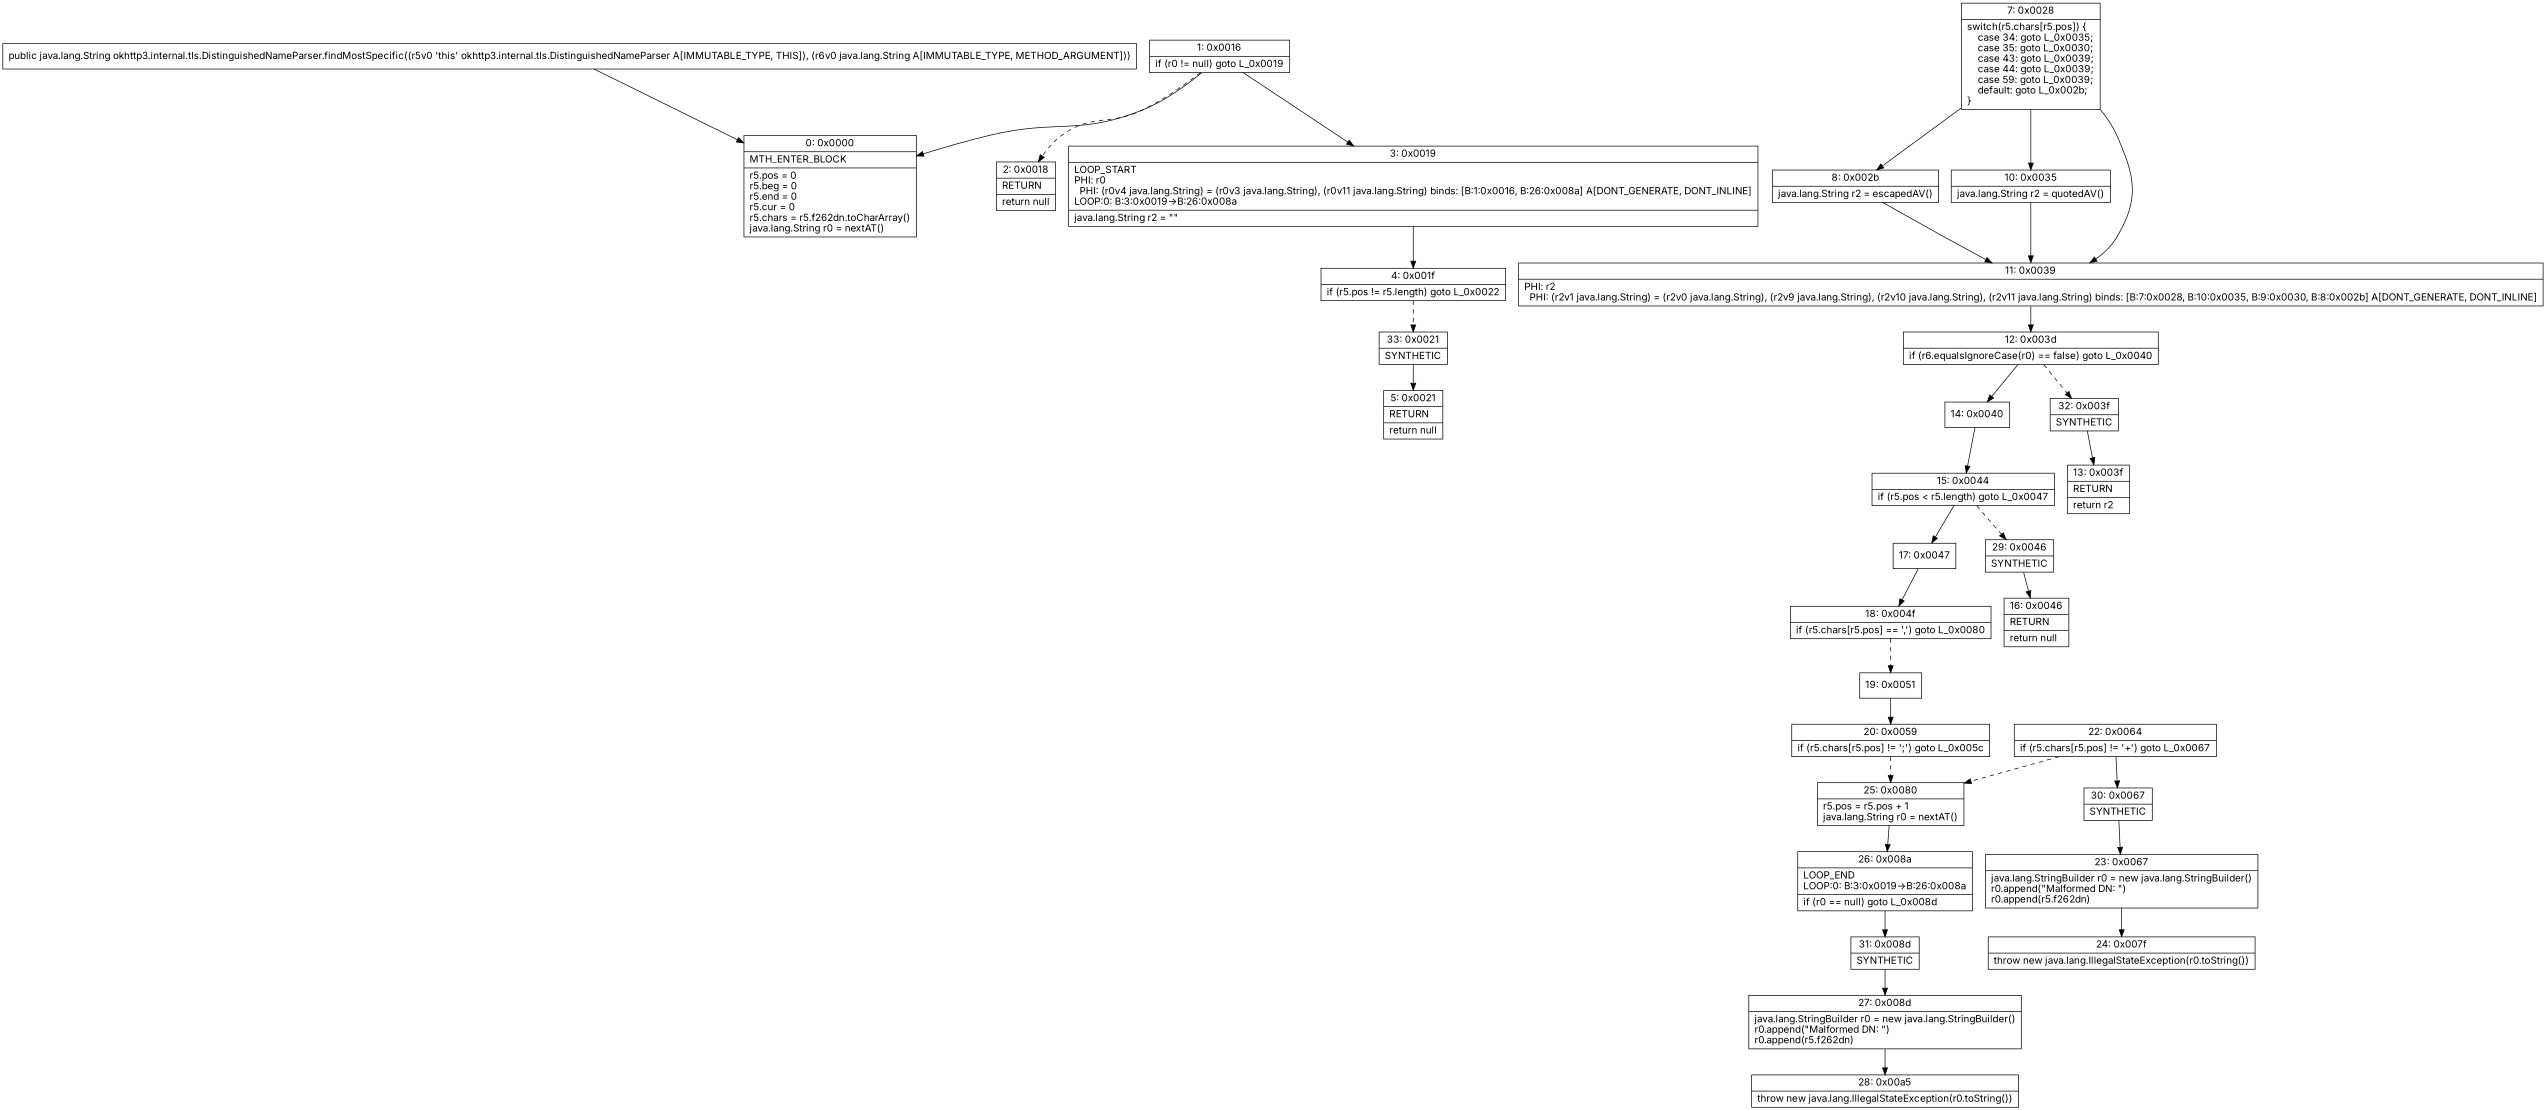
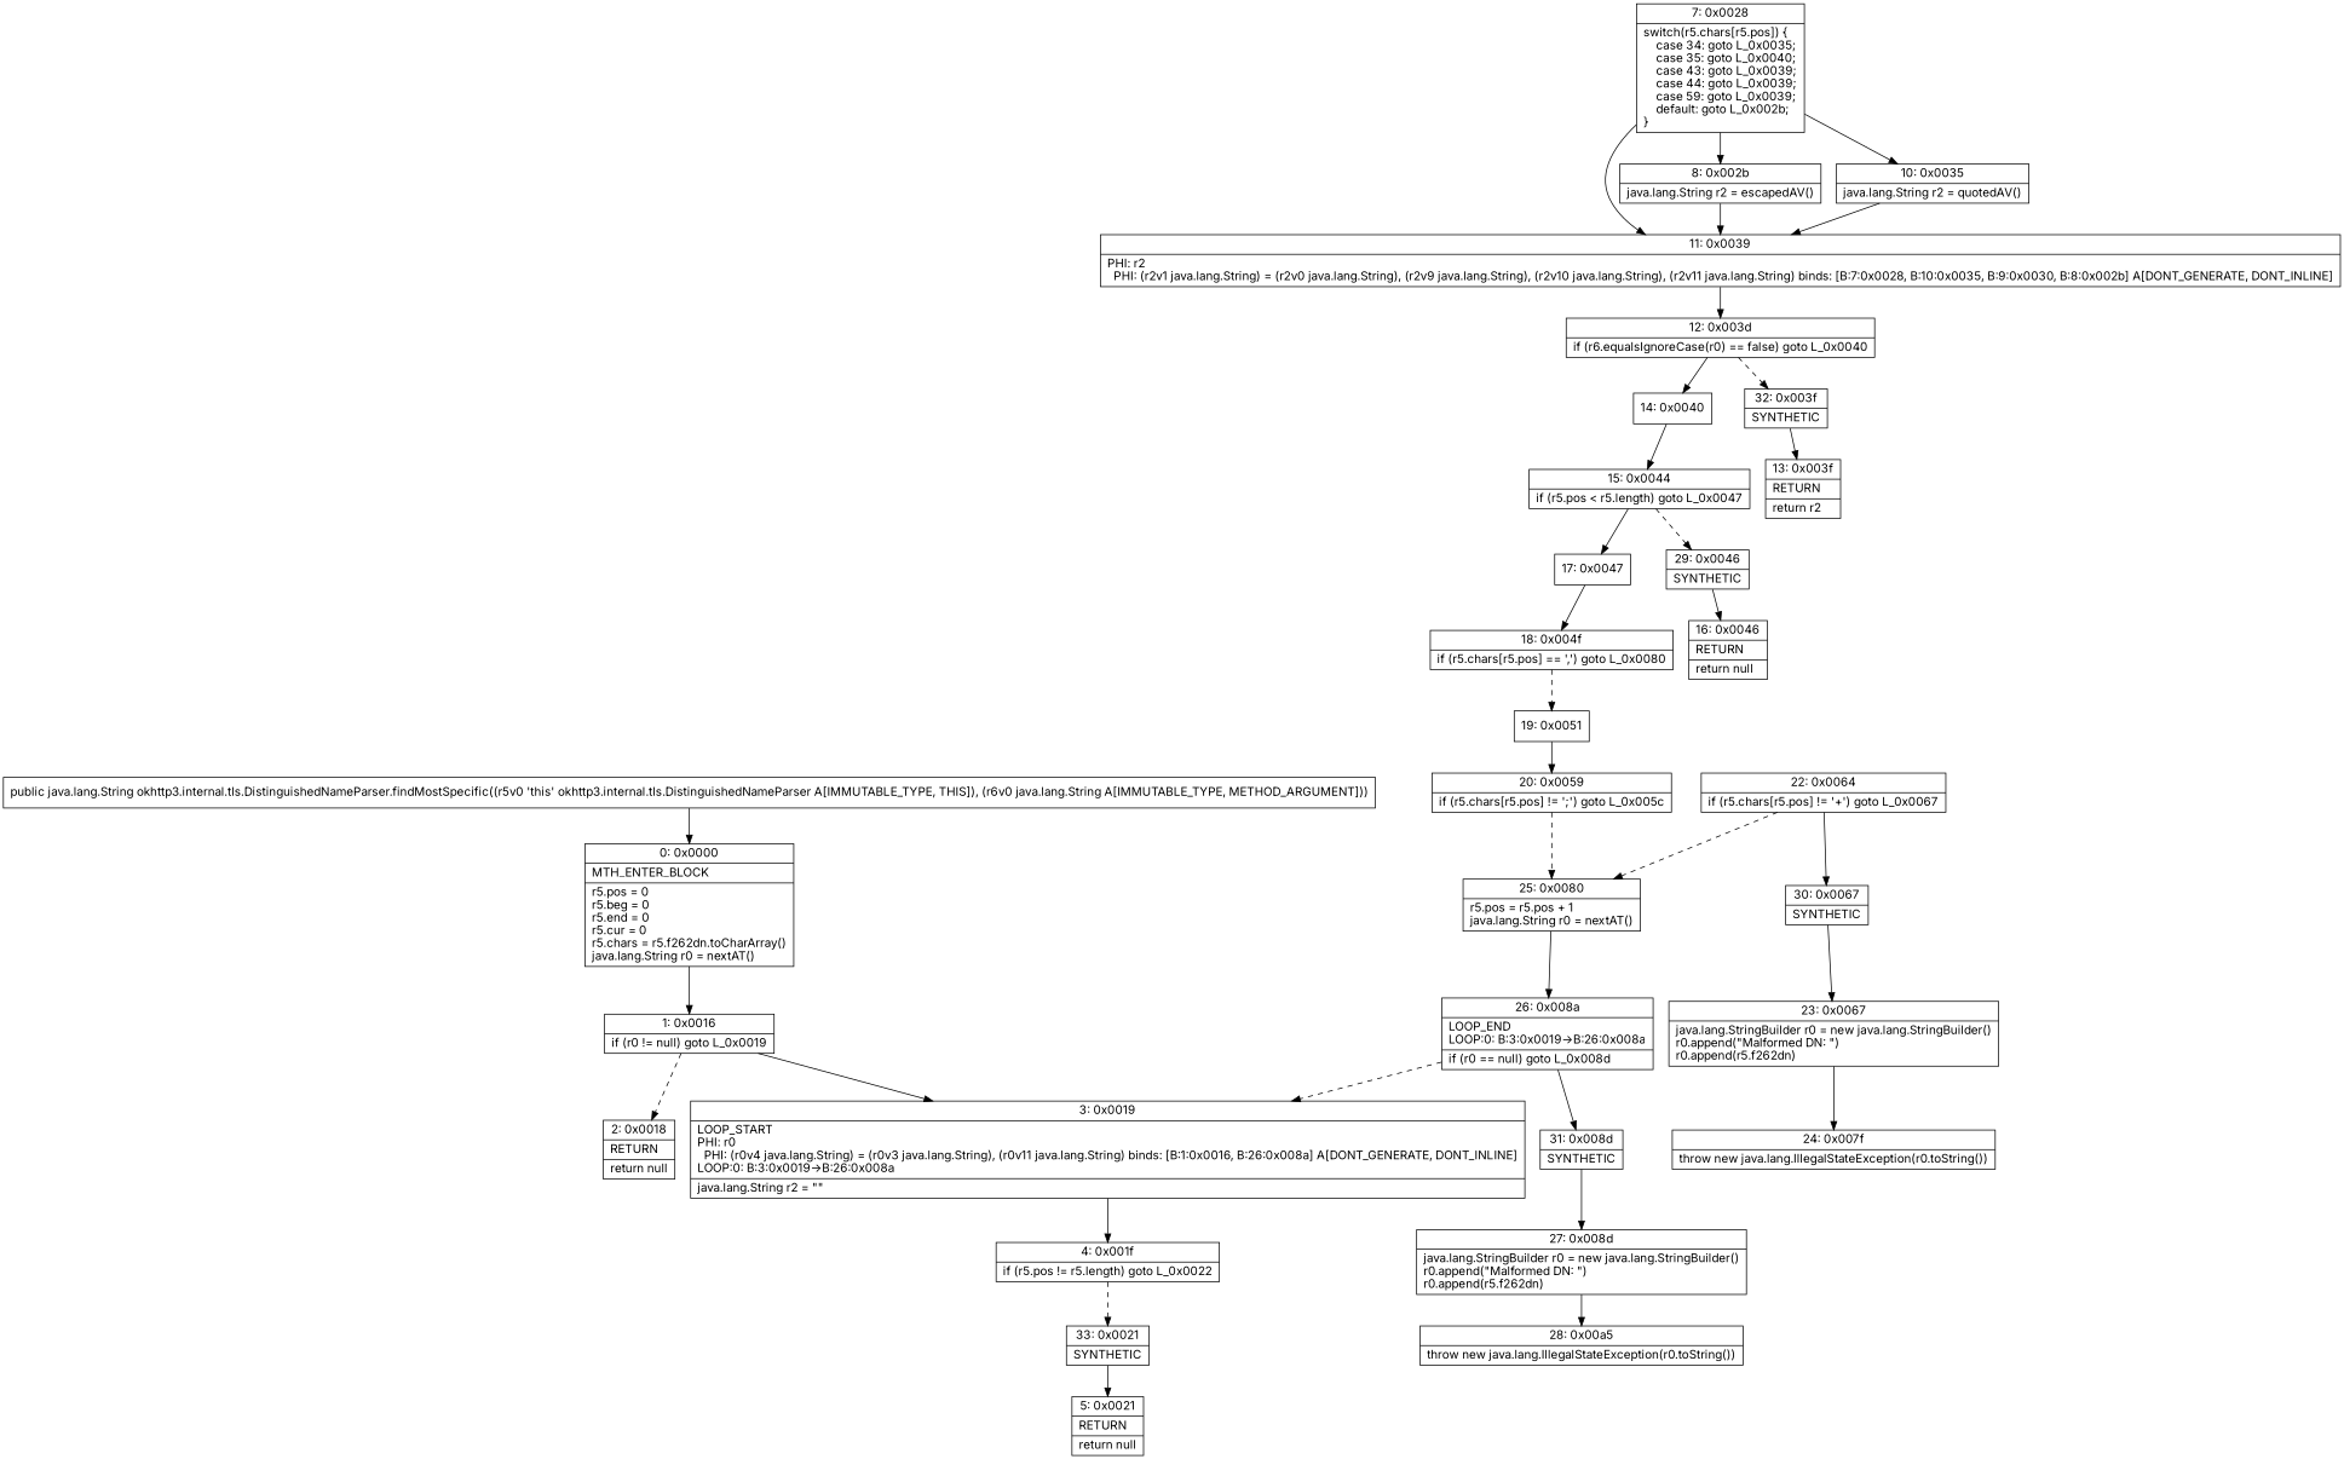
  digraph {
    fontname=Inter
    node [fontname=Inter shape=record]
    edge [fontname=Inter]
    n1 [label="{0\:\ 0x0000|MTH_ENTER_BLOCK\l|r5.pos = 0\lr5.beg = 0\lr5.end = 0\lr5.cur = 0\lr5.chars = r5.f262dn.toCharArray()\ljava.lang.String r0 = nextAT()\l}"]
    n2 [label="{1\:\ 0x0016|if (r0 != null) goto L_0x0019\l}"]
    n3 [label="{2\:\ 0x0018|RETURN\l|return null\l}"]
    n4 [label="{3\:\ 0x0019|LOOP_START\lPHI: r0 \l  PHI: (r0v4 java.lang.String) = (r0v3 java.lang.String), (r0v11 java.lang.String) binds: [B:1:0x0016, B:26:0x008a] A[DONT_GENERATE, DONT_INLINE]\lLOOP:0: B:3:0x0019\-\>B:26:0x008a\l|java.lang.String r2 = \"\"\l}"]
    n5 [label="{4\:\ 0x001f|if (r5.pos != r5.length) goto L_0x0022\l}"]
    n6 [label="{33\:\ 0x0021|SYNTHETIC\l}"]
    n7 [label="{5\:\ 0x0021|RETURN\l|return null\l}"]
-   n8 [label="{7\:\ 0x0028|switch(r5.chars[r5.pos]) \{\l    case 34: goto L_0x0035;\l    case 35: goto L_0x0030;\l    case 43: goto L_0x0039;\l    case 44: goto L_0x0039;\l    case 59: goto L_0x0039;\l    default: goto L_0x002b;\l\}\l}"]
+   n8 [label="{7\:\ 0x0028|switch(r5.chars[r5.pos]) \{\l    case 34: goto L_0x0035;\l    case 35: goto L_0x0040;\l    case 43: goto L_0x0039;\l    case 44: goto L_0x0039;\l    case 59: goto L_0x0039;\l    default: goto L_0x002b;\l\}\l}"]
    n9 [label="{8\:\ 0x002b|java.lang.String r2 = escapedAV()\l}"]
    n10 [label="{10\:\ 0x0035|java.lang.String r2 = quotedAV()\l}"]
    n11 [label="{11\:\ 0x0039|PHI: r2 \l  PHI: (r2v1 java.lang.String) = (r2v0 java.lang.String), (r2v9 java.lang.String), (r2v10 java.lang.String), (r2v11 java.lang.String) binds: [B:7:0x0028, B:10:0x0035, B:9:0x0030, B:8:0x002b] A[DONT_GENERATE, DONT_INLINE]\l}"]
    n12 [label="{12\:\ 0x003d|if (r6.equalsIgnoreCase(r0) == false) goto L_0x0040\l}"]
    n13 [label="{14\:\ 0x0040}"]
    n14 [label="{32\:\ 0x003f|SYNTHETIC\l}"]
    n15 [label="{15\:\ 0x0044|if (r5.pos \< r5.length) goto L_0x0047\l}"]
    n16 [label="{13\:\ 0x003f|RETURN\l|return r2\l}"]
    n17 [label="{17\:\ 0x0047}"]
    n18 [label="{29\:\ 0x0046|SYNTHETIC\l}"]
    n19 [label="{18\:\ 0x004f|if (r5.chars[r5.pos] == ',') goto L_0x0080\l}"]
    n20 [label="{16\:\ 0x0046|RETURN\l|return null\l}"]
    n21 [label="{19\:\ 0x0051}"]
    n22 [label="{20\:\ 0x0059|if (r5.chars[r5.pos] != ';') goto L_0x005c\l}"]
    n23 [label="{25\:\ 0x0080|r5.pos = r5.pos + 1\ljava.lang.String r0 = nextAT()\l}"]
    n24 [label="{26\:\ 0x008a|LOOP_END\lLOOP:0: B:3:0x0019\-\>B:26:0x008a\l|if (r0 == null) goto L_0x008d\l}"]
    n25 [label="{22\:\ 0x0064|if (r5.chars[r5.pos] != '+') goto L_0x0067\l}"]
    n26 [label="{30\:\ 0x0067|SYNTHETIC\l}"]
    n27 [label="{23\:\ 0x0067|java.lang.StringBuilder r0 = new java.lang.StringBuilder()\lr0.append(\"Malformed DN: \")\lr0.append(r5.f262dn)\l}"]
    n28 [label="{24\:\ 0x007f|throw new java.lang.IllegalStateException(r0.toString())\l}"]
    n29 [label="{31\:\ 0x008d|SYNTHETIC\l}"]
    n30 [label="{27\:\ 0x008d|java.lang.StringBuilder r0 = new java.lang.StringBuilder()\lr0.append(\"Malformed DN: \")\lr0.append(r5.f262dn)\l}"]
    n31 [label="{28\:\ 0x00a5|throw new java.lang.IllegalStateException(r0.toString())\l}"]
    n32 [label="{public java.lang.String okhttp3.internal.tls.DistinguishedNameParser.findMostSpecific((r5v0 'this' okhttp3.internal.tls.DistinguishedNameParser A[IMMUTABLE_TYPE, THIS]), (r6v0 java.lang.String A[IMMUTABLE_TYPE, METHOD_ARGUMENT])) }"]
-   n2 -> n1
+   n1 -> n2
    n2 -> n3 [style=dashed]
    n2 -> n4
    n4 -> n5
    n5 -> n6 [style=dashed]
    n6 -> n7
    n8 -> n9
    n8 -> n10
    n8 -> n11
    n9 -> n11
    n10 -> n11
    n11 -> n12
    n12 -> n13
    n12 -> n14 [style=dashed]
    n13 -> n15
    n14 -> n16
    n15 -> n17
    n15 -> n18 [style=dashed]
    n17 -> n19
    n18 -> n20
    n19 -> n21 [style=dashed]
    n21 -> n22
    n22 -> n23 [style=dashed]
    n23 -> n24
+   n24 -> n4 [style=dashed]
    n24 -> n29
    n25 -> n23 [style=dashed]
    n25 -> n26
    n26 -> n27
    n27 -> n28
    n29 -> n30
    n30 -> n31
    n32 -> n1
  }
